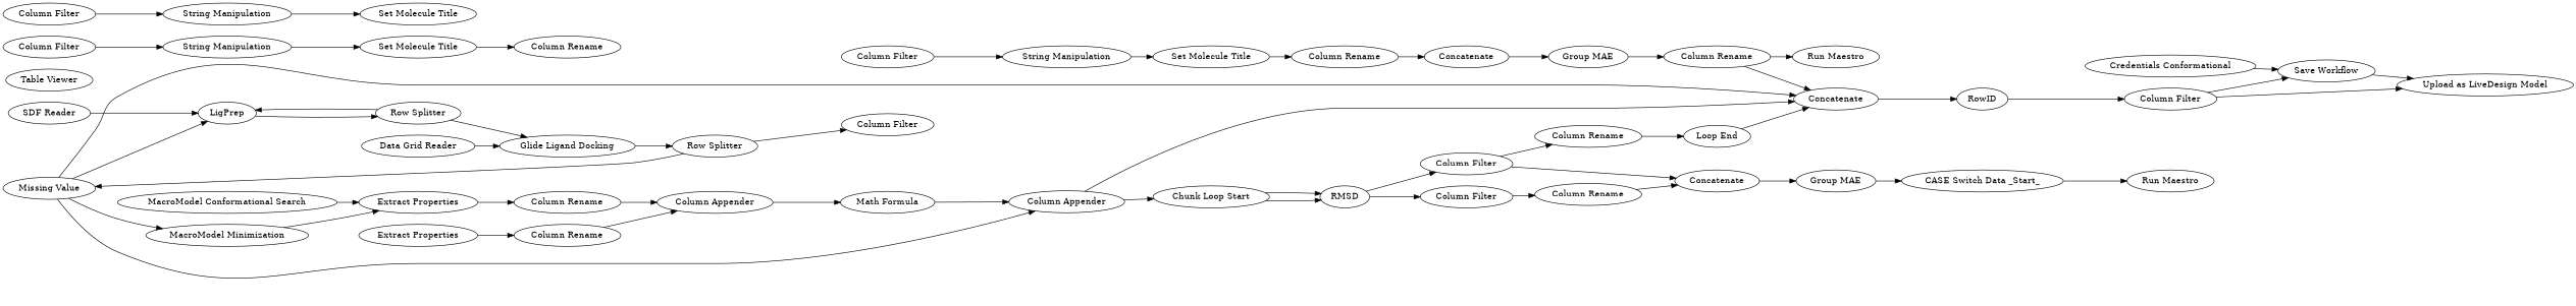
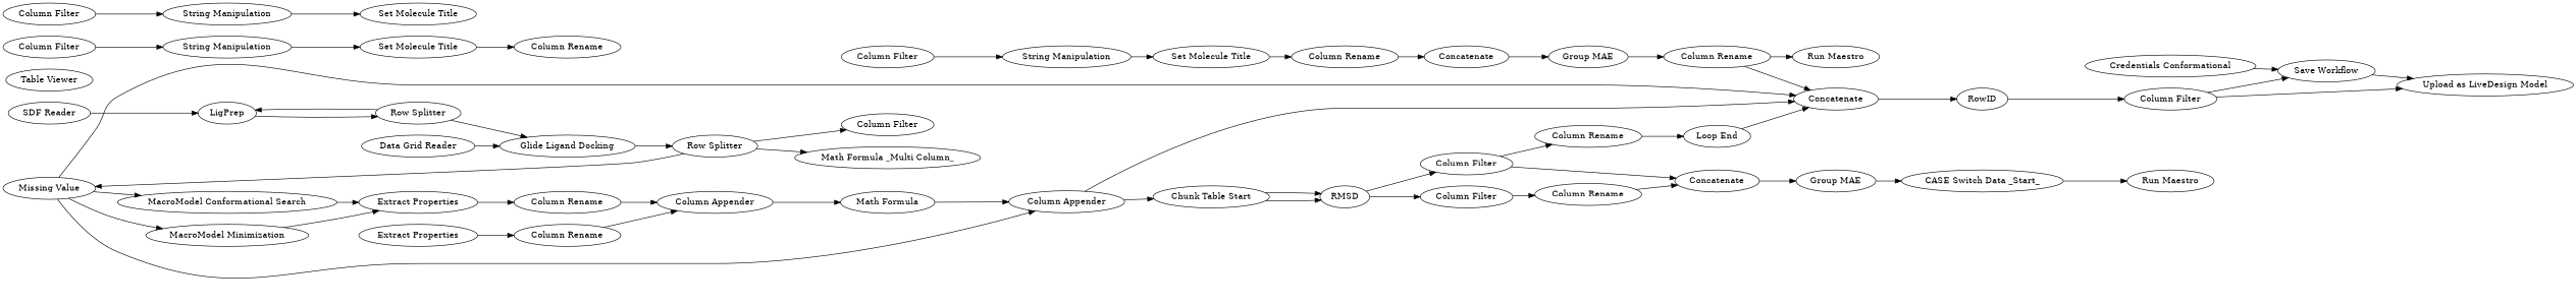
  digraph {
    rankdir=LR
    n1 [label="Save Workflow"]
    n2 [label="Upload as LiveDesign Model"]
    n3 [label="Column Filter"]
    n4 [label="Glide Ligand Docking"]
    n5 [label="Row Splitter"]
    n6 [label="Column Filter"]
+   n7 [label="Math Formula _Multi Column_"]
    n8 [label="Missing Value"]
    n9 [label="Data Grid Reader"]
    n10 [label="Credentials Conformational"]
    n11 [label="MacroModel Minimization"]
    n12 [label="Extract Properties"]
    n13 [label="Column Rename"]
    n14 [label="MacroModel Conformational Search"]
    n15 [label="Math Formula"]
    n16 [label="Column Appender"]
-   n17 [label="Chunk Loop Start"]
+   n17 [label="Chunk Table Start"]
    n18 [label=Concatenate]
    n19 [label=RMSD]
    n20 [label=RowID]
    n21 [label="Column Filter"]
    n22 [label="Column Filter"]
    n23 [label=Concatenate]
    n24 [label="Column Rename"]
    n25 [label="Column Rename"]
    n26 [label="Run Maestro"]
    n27 [label="Group MAE"]
    n28 [label="CASE Switch Data _Start_"]
    n29 [label="Loop End"]
    n30 [label=LigPrep]
    n31 [label="Row Splitter"]
    n32 [label="Table Viewer"]
    n33 [label="SDF Reader"]
    n34 [label="Extract Properties"]
    n35 [label="Column Rename"]
    n36 [label="Column Appender"]
    n37 [label="Column Rename"]
    n38 [label="Group MAE"]
    n39 [label="Column Rename"]
    n40 [label="Run Maestro"]
    n41 [label="Column Filter"]
    n42 [label="String Manipulation"]
    n43 [label="Set Molecule Title"]
    n44 [label="Column Filter"]
    n45 [label="String Manipulation"]
    n46 [label="Set Molecule Title"]
    n47 [label="Column Filter"]
    n48 [label="String Manipulation"]
    n49 [label="Set Molecule Title"]
    n50 [label="Column Rename"]
    n51 [label=Concatenate]
    n1 -> n2
    n3 -> n1
    n3 -> n2
    n4 -> n5
    n5 -> n6
+   n5 -> n7
    n5 -> n8
    n8 -> n11
-   n8 -> n30
+   n8 -> n14
    n8 -> n16
    n8 -> n18
    n9 -> n4
    n10 -> n1
    n11 -> n12
    n12 -> n13
    n13 -> n36
    n14 -> n12
    n15 -> n16
    n16 -> n17
    n16 -> n18
    n17 -> n19
    n17 -> n19
    n18 -> n20
    n19 -> n21
    n19 -> n22
    n20 -> n3
    n21 -> n23
    n21 -> n24
    n22 -> n25
    n23 -> n27
    n24 -> n29
    n25 -> n23
    n27 -> n28
    n28 -> n26
    n29 -> n18
    n30 -> n31
    n31 -> n4
    n31 -> n30
    n33 -> n30
    n34 -> n35
    n35 -> n36
    n36 -> n15
    n38 -> n39
    n39 -> n18
    n39 -> n40
    n41 -> n42
    n42 -> n43
    n44 -> n45
    n45 -> n46
    n46 -> n37
    n47 -> n48
    n48 -> n49
    n49 -> n50
    n50 -> n51
    n51 -> n38
  }
